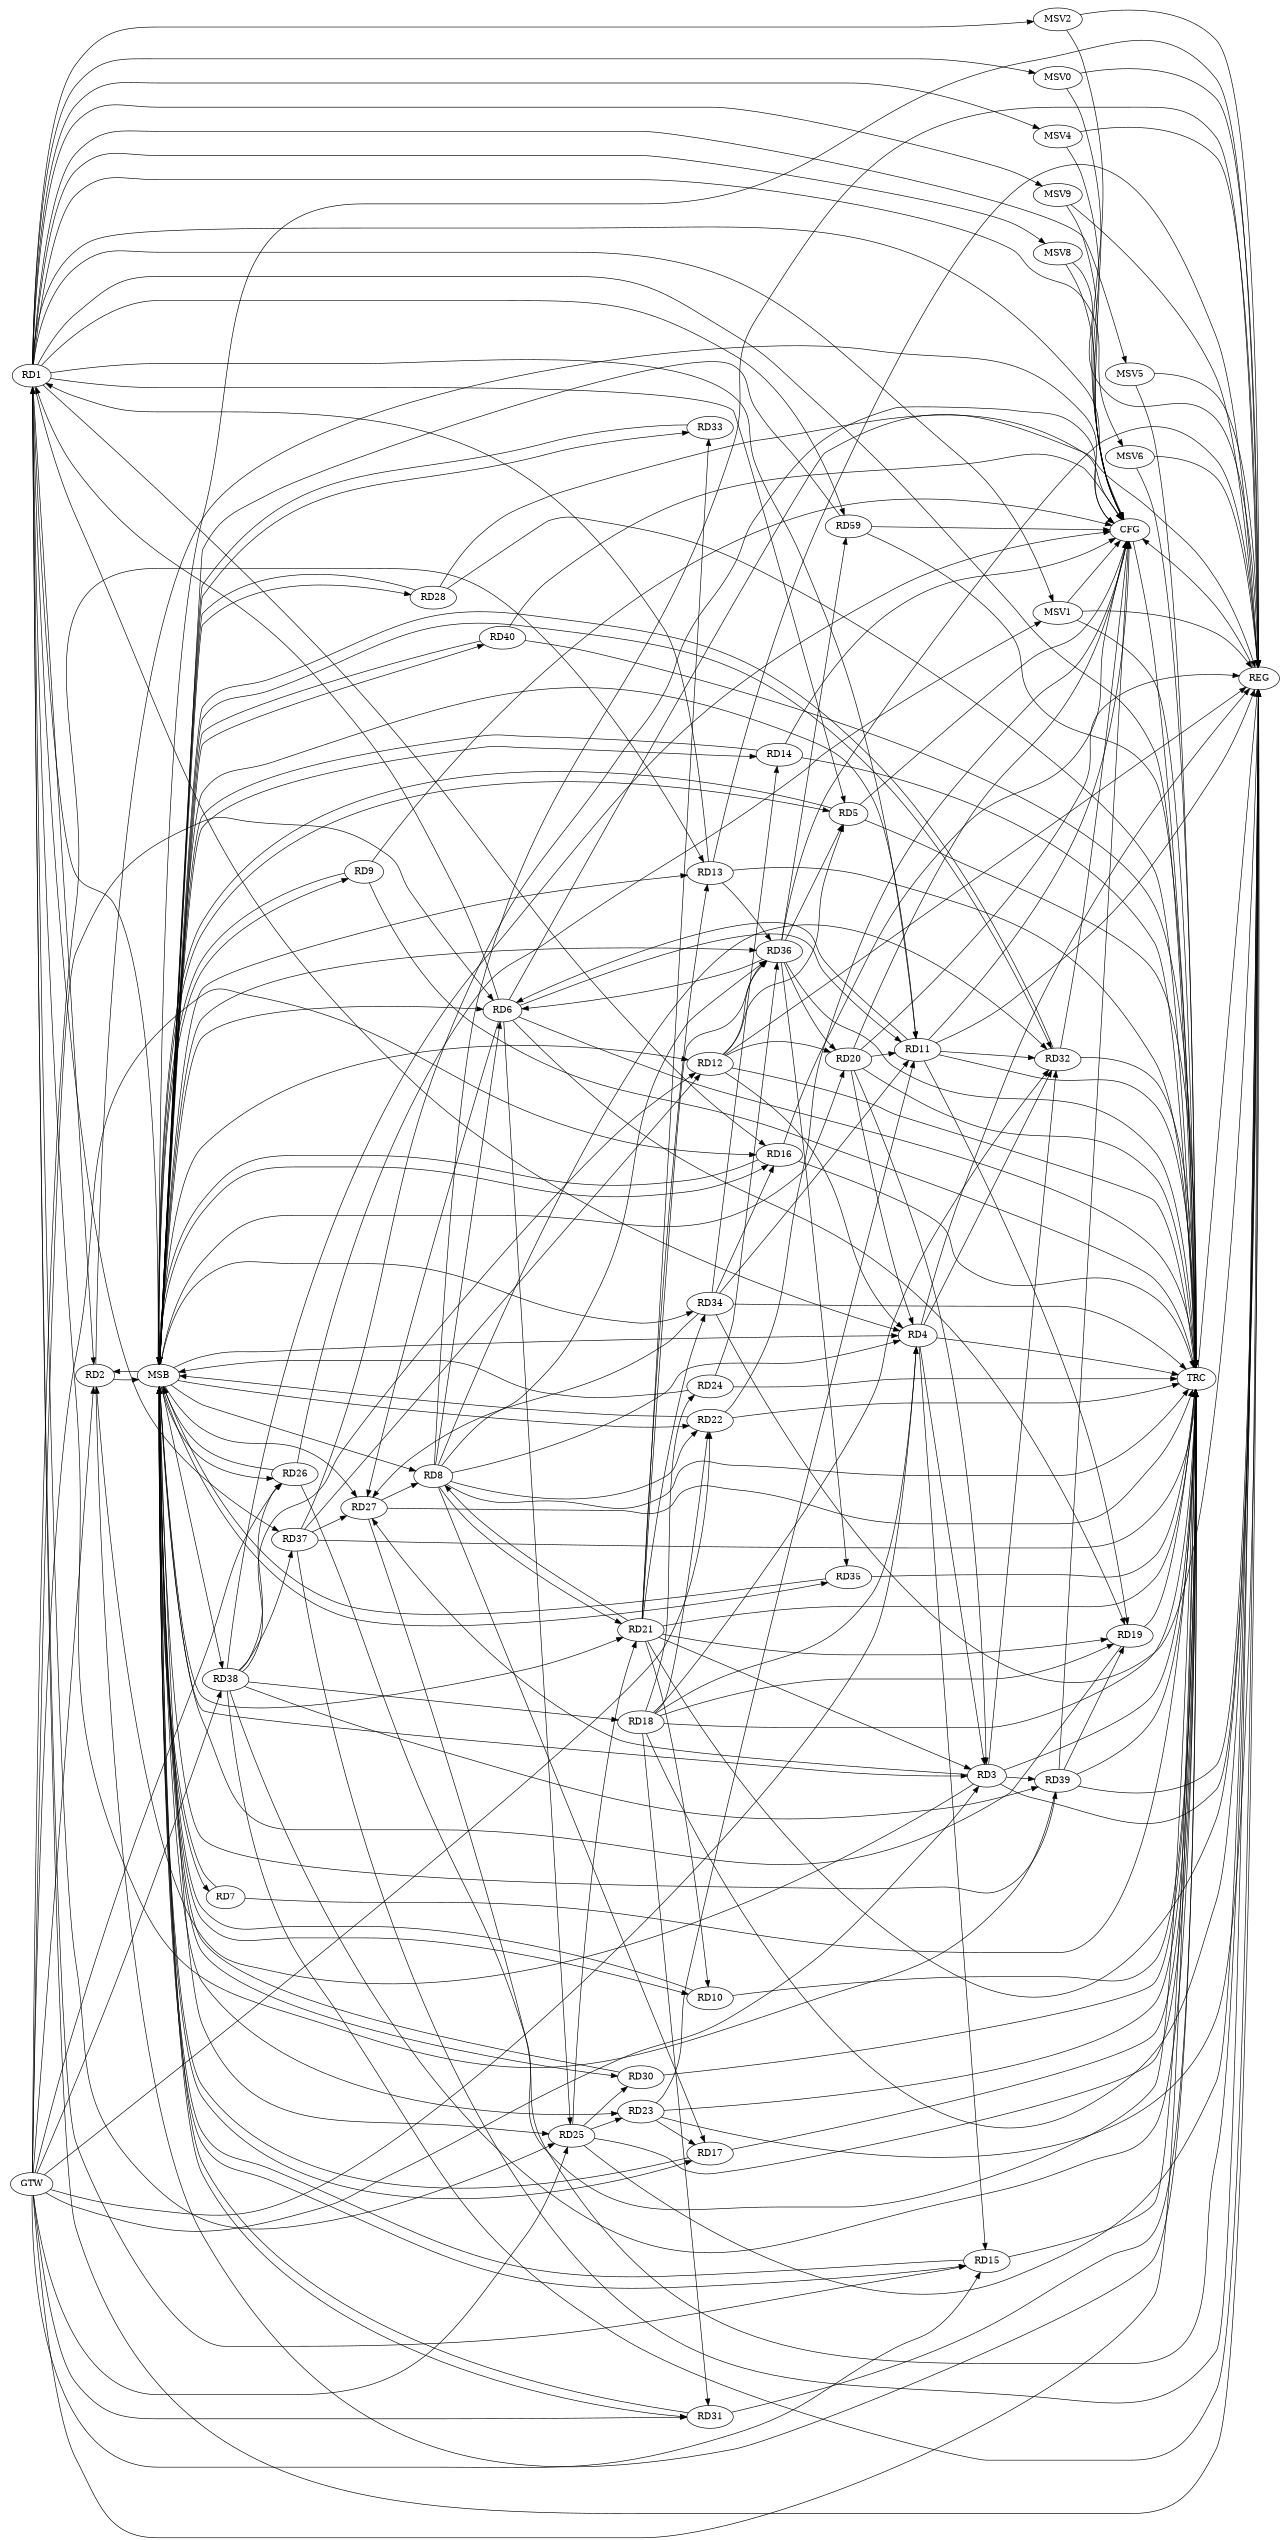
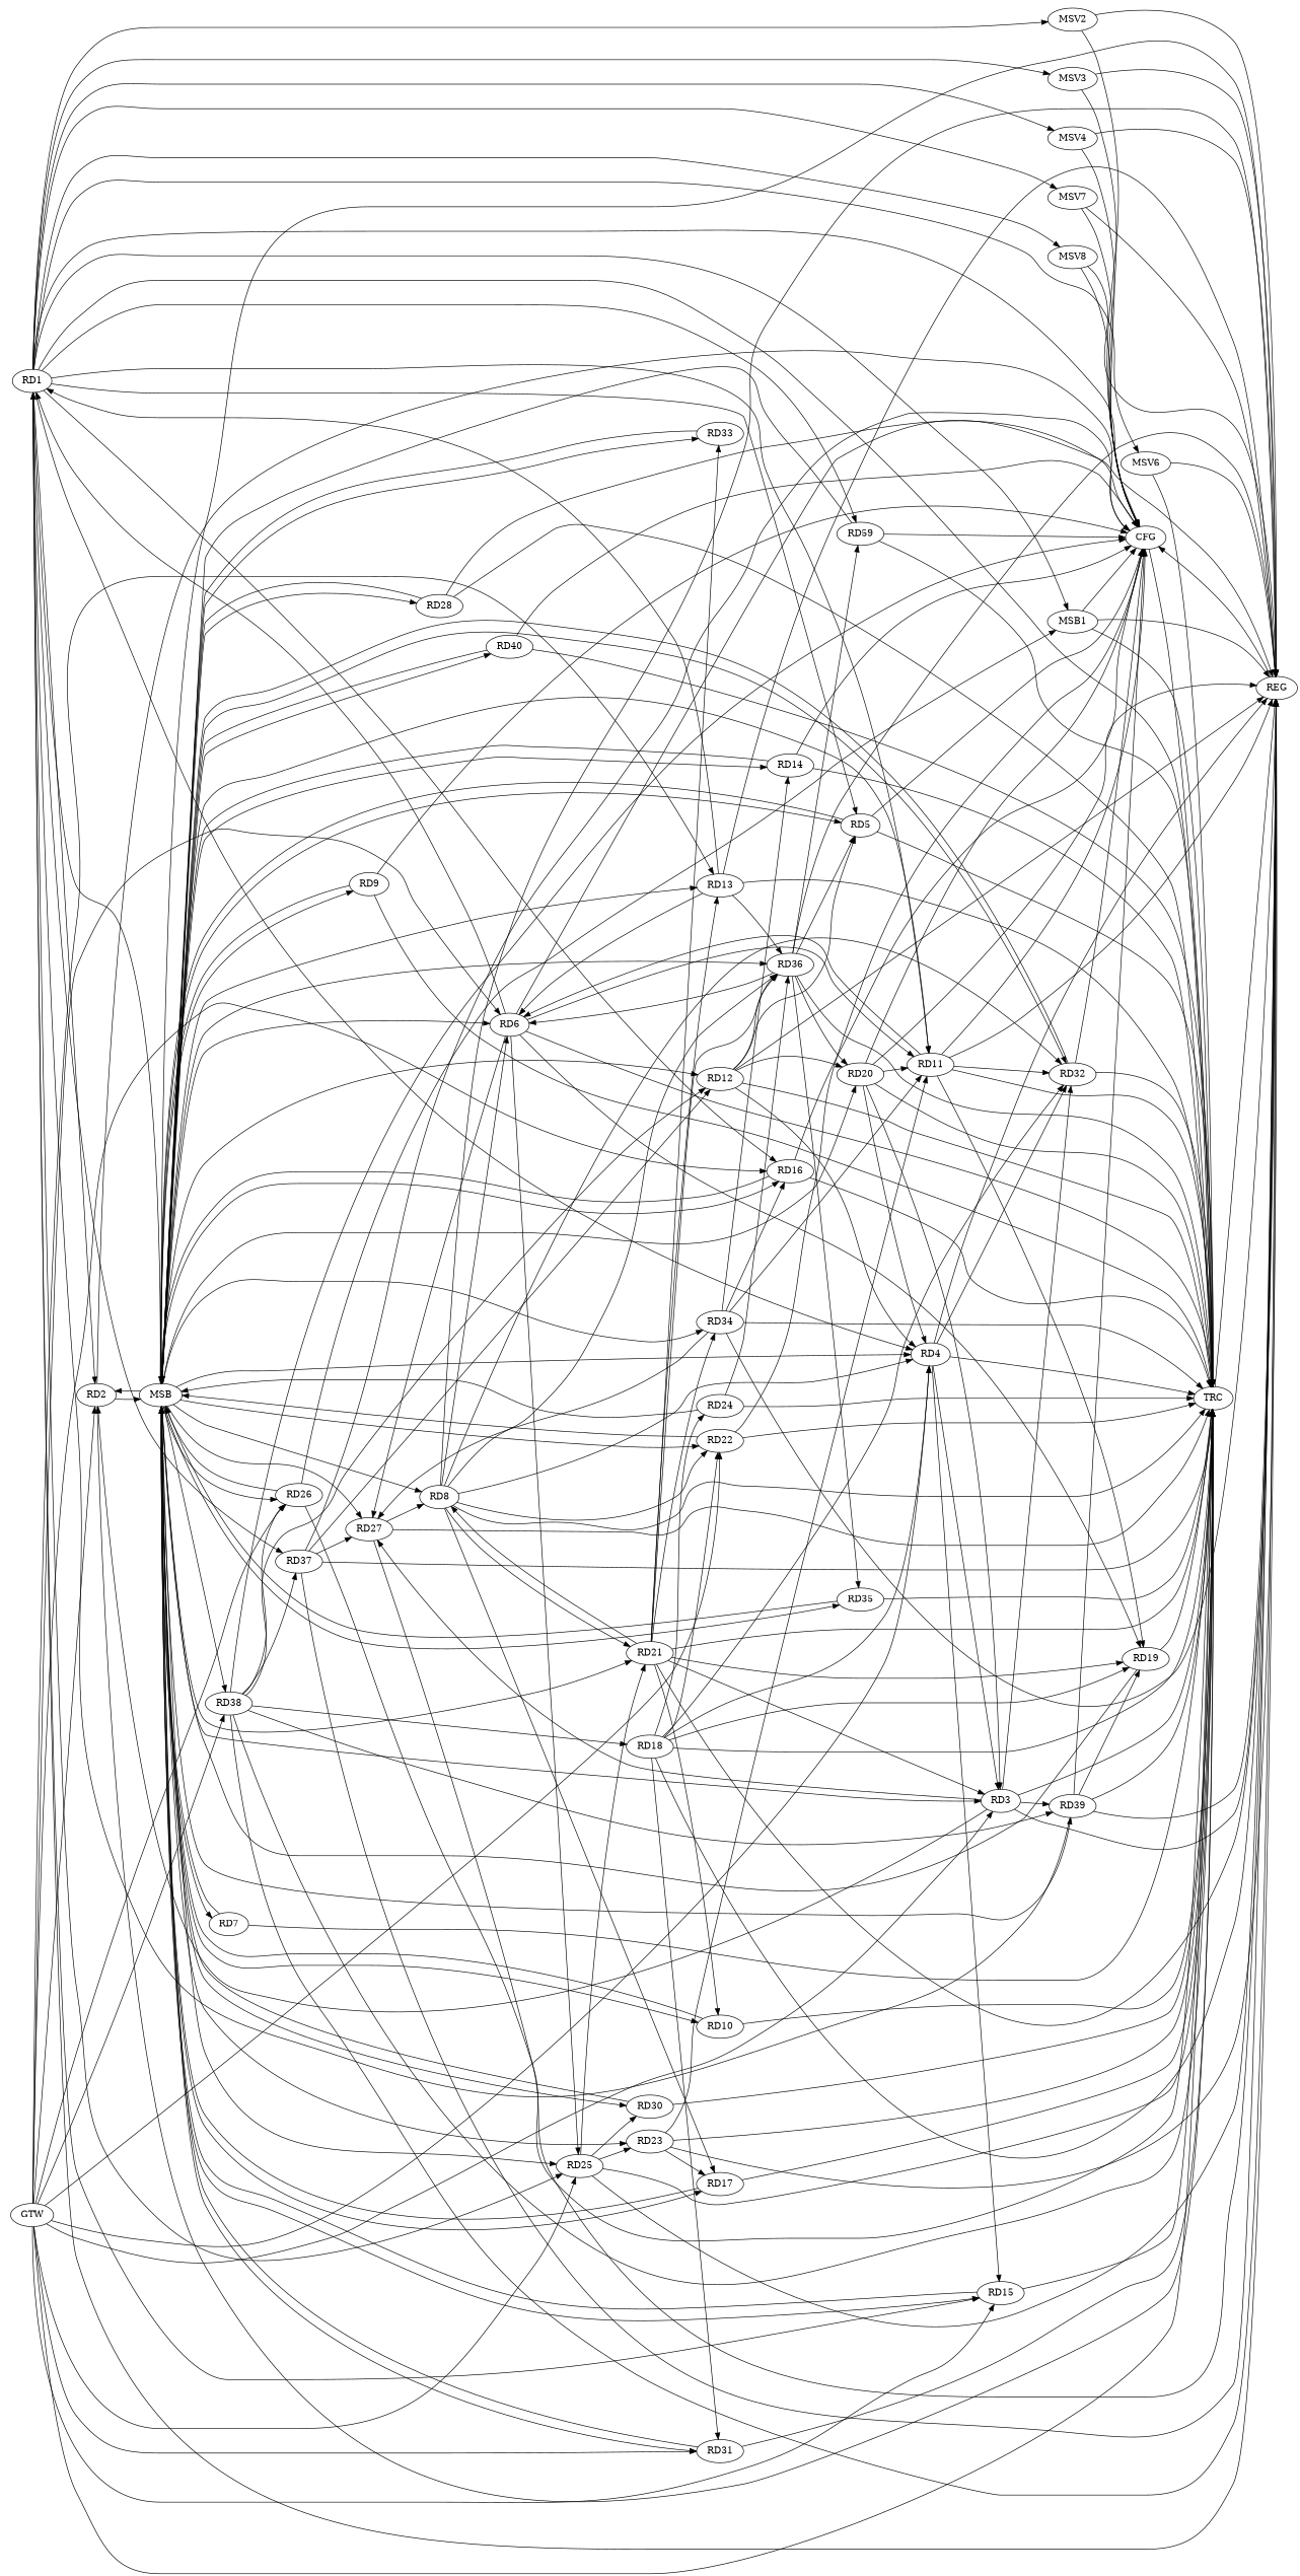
  strict digraph {
    rankdir=LR
    n1 [label=RD1]
    n2 [label=RD2]
    n3 [label=RD4]
    n4 [label=RD5]
    n5 [label=RD11]
    n6 [label=RD15]
    n7 [label=RD16]
    n8 [label=RD25]
    n9 [label=RD59]
    n10 [label=RD37]
    n11 [label=REG]
    n12 [label=CFG]
    n13 [label=TRC]
-   n14 [label=MSV1]
+   n14 [label=MSB1]
    n15 [label=MSV2]
-   n16 [label=MSV0]
+   n16 [label=MSV3]
    n17 [label=MSV4]
-   n18 [label=MSV5]
    n19 [label=MSV6]
-   n20 [label=MSV9]
+   n20 [label=MSV7]
    n21 [label=MSV8]
    n22 [label=MSB]
    n23 [label=RD3]
    n24 [label=RD32]
    n25 [label=RD6]
    n26 [label=RD19]
    n27 [label=RD21]
    n28 [label=RD23]
    n29 [label=RD30]
    n30 [label=RD27]
    n31 [label=RD12]
    n32 [label=RD39]
    n33 [label=RD7]
    n34 [label=RD8]
    n35 [label=RD17]
    n36 [label=RD22]
    n37 [label=RD36]
    n38 [label=RD9]
    n39 [label=RD10]
    n40 [label=RD20]
    n41 [label=RD13]
    n42 [label=RD14]
    n43 [label=RD31]
    n44 [label=RD33]
    n45 [label=RD34]
    n46 [label=RD26]
    n47 [label=RD28]
    n48 [label=RD35]
    n49 [label=RD38]
    n50 [label=RD40]
    n51 [label=RD18]
    n52 [label=RD24]
    n53 [label=GTW]
    n1 -> n2
    n1 -> n3
    n1 -> n4
    n1 -> n5
    n1 -> n6
    n1 -> n7
    n1 -> n8
    n1 -> n9
    n1 -> n10
    n1 -> n11
    n1 -> n12
    n1 -> n13
    n1 -> n14
    n1 -> n15
    n1 -> n16
    n1 -> n17
-   n1 -> n18
    n1 -> n19
    n1 -> n20
    n1 -> n21
    n2 -> n12
    n2 -> n13
    n2 -> n22
    n3 -> n6
    n3 -> n11
    n3 -> n13
    n3 -> n23
    n3 -> n24
    n4 -> n12
    n4 -> n13
    n4 -> n22
    n5 -> n11
    n5 -> n12
    n5 -> n13
    n5 -> n24
    n5 -> n25
    n5 -> n26
    n6 -> n13
    n6 -> n22
    n7 -> n12
    n7 -> n13
    n7 -> n22
    n8 -> n11
    n8 -> n13
    n8 -> n27
    n8 -> n28
    n8 -> n29
    n9 -> n12
    n9 -> n13
    n9 -> n22
    n10 -> n11
    n10 -> n12
    n10 -> n13
    n10 -> n30
    n10 -> n31
    n11 -> n12
    n12 -> n13
    n13 -> n11
    n14 -> n11
    n14 -> n12
    n14 -> n13
    n15 -> n11
    n15 -> n12
    n16 -> n11
    n16 -> n12
    n17 -> n11
    n17 -> n12
-   n18 -> n11
-   n18 -> n13
    n19 -> n11
    n19 -> n13
    n20 -> n11
    n20 -> n12
    n21 -> n11
    n21 -> n12
    n22 -> n1
    n22 -> n2
    n22 -> n3
    n22 -> n4
    n22 -> n5
    n22 -> n6
    n22 -> n7
    n22 -> n8
    n22 -> n11
    n22 -> n23
    n22 -> n24
    n22 -> n25
    n22 -> n27
    n22 -> n28
    n22 -> n29
    n22 -> n30
    n22 -> n31
    n22 -> n32
    n22 -> n33
    n22 -> n34
    n22 -> n35
    n22 -> n36
    n22 -> n37
    n22 -> n38
    n22 -> n39
    n22 -> n40
    n22 -> n41
    n22 -> n42
    n22 -> n43
    n22 -> n44
    n22 -> n45
    n22 -> n46
    n22 -> n47
    n22 -> n48
    n22 -> n49
    n22 -> n50
    n23 -> n2
    n23 -> n11
    n23 -> n13
    n23 -> n24
    n23 -> n30
    n23 -> n32
    n24 -> n12
    n24 -> n13
    n24 -> n22
    n25 -> n1
    n25 -> n5
    n25 -> n8
    n25 -> n11
    n25 -> n13
    n25 -> n26
    n25 -> n30
    n26 -> n13
    n26 -> n22
    n27 -> n11
    n27 -> n13
    n27 -> n23
    n27 -> n26
    n27 -> n34
    n27 -> n37
    n27 -> n39
    n27 -> n41
    n27 -> n44
    n27 -> n45
    n28 -> n5
    n28 -> n11
    n28 -> n13
    n28 -> n35
    n29 -> n13
    n29 -> n22
    n30 -> n11
    n30 -> n13
    n30 -> n34
    n31 -> n3
    n31 -> n4
    n31 -> n11
    n31 -> n13
    n31 -> n37
    n31 -> n40
    n32 -> n1
    n32 -> n11
    n32 -> n12
    n32 -> n13
    n32 -> n26
    n33 -> n13
    n33 -> n22
    n34 -> n3
    n34 -> n11
    n34 -> n13
    n34 -> n24
    n34 -> n25
    n34 -> n27
    n34 -> n35
    n34 -> n36
    n34 -> n37
    n35 -> n13
    n35 -> n22
    n36 -> n12
    n36 -> n13
    n36 -> n22
    n37 -> n4
    n37 -> n9
    n37 -> n11
    n37 -> n13
    n37 -> n25
    n37 -> n40
    n37 -> n48
    n38 -> n12
    n38 -> n13
    n38 -> n22
    n39 -> n13
    n39 -> n22
    n40 -> n3
    n40 -> n5
    n40 -> n11
    n40 -> n12
    n40 -> n13
    n40 -> n23
    n41 -> n1
    n41 -> n11
    n41 -> n13
+   n41 -> n25
    n41 -> n37
    n42 -> n12
    n42 -> n13
    n42 -> n22
    n43 -> n13
    n43 -> n22
    n44 -> n22
    n45 -> n5
    n45 -> n7
    n45 -> n11
    n45 -> n13
    n45 -> n30
    n45 -> n42
    n46 -> n13
    n46 -> n14
    n46 -> n22
    n47 -> n12
    n47 -> n13
    n47 -> n22
    n48 -> n13
    n48 -> n22
    n49 -> n10
    n49 -> n11
    n49 -> n12
    n49 -> n13
    n49 -> n31
    n49 -> n32
    n49 -> n46
    n49 -> n51
    n50 -> n12
    n50 -> n13
    n50 -> n22
    n51 -> n3
    n51 -> n11
    n51 -> n13
    n51 -> n24
    n51 -> n26
    n51 -> n36
    n51 -> n43
    n51 -> n52
    n52 -> n13
    n52 -> n22
    n52 -> n37
    n53 -> n2
    n53 -> n3
    n53 -> n6
    n53 -> n7
    n53 -> n8
    n53 -> n13
    n53 -> n23
    n53 -> n25
    n53 -> n36
    n53 -> n41
    n53 -> n43
    n53 -> n46
    n53 -> n49
  }
